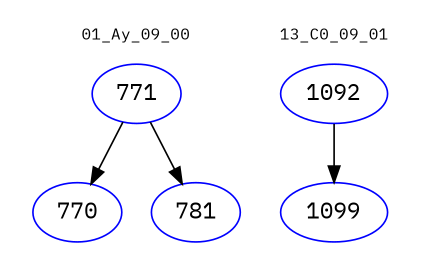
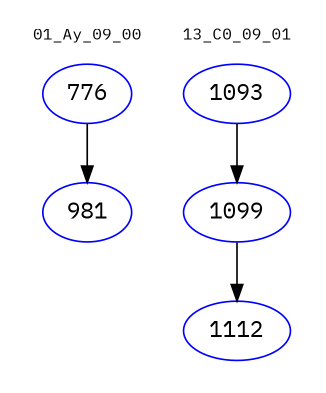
  digraph {
    fontname="IBM Plex Mono"
    node [color=blue fontname="IBM Plex Mono"]
    edge [color=black fontname="IBM Plex Mono"]
-   n1 [label=771]
-   n2 [label=770]
-   n3 [label=781]
+   n1 [label=776]
+   n3 [label=981]
    n4 [label=1099]
-   n5 [label=1092]
+   n5 [label=1093]
+   n6 [label=1112]
    subgraph cluster_1 {
      color=white
      fontsize=10
      label="01_Ay_09_00"
      n1
-     n2
      n3
    }
    subgraph cluster_2 {
      color=white
      fontsize=10
      label="13_C0_09_01"
      n4
      n5
+     n6
    }
-   n1 -> n2
    n1 -> n3
+   n4 -> n6
    n5 -> n4
  }
